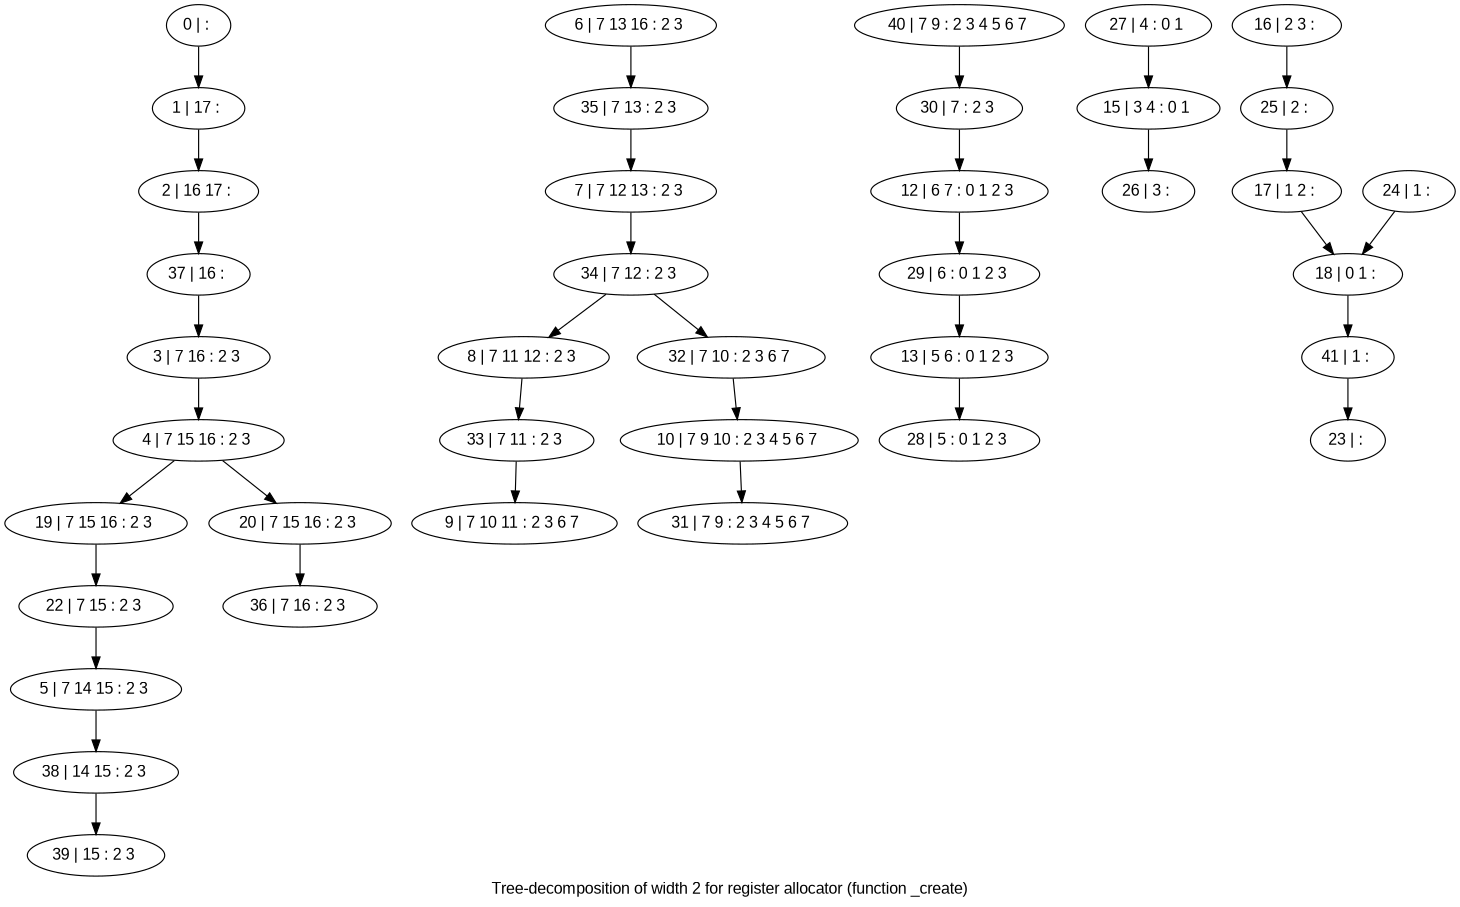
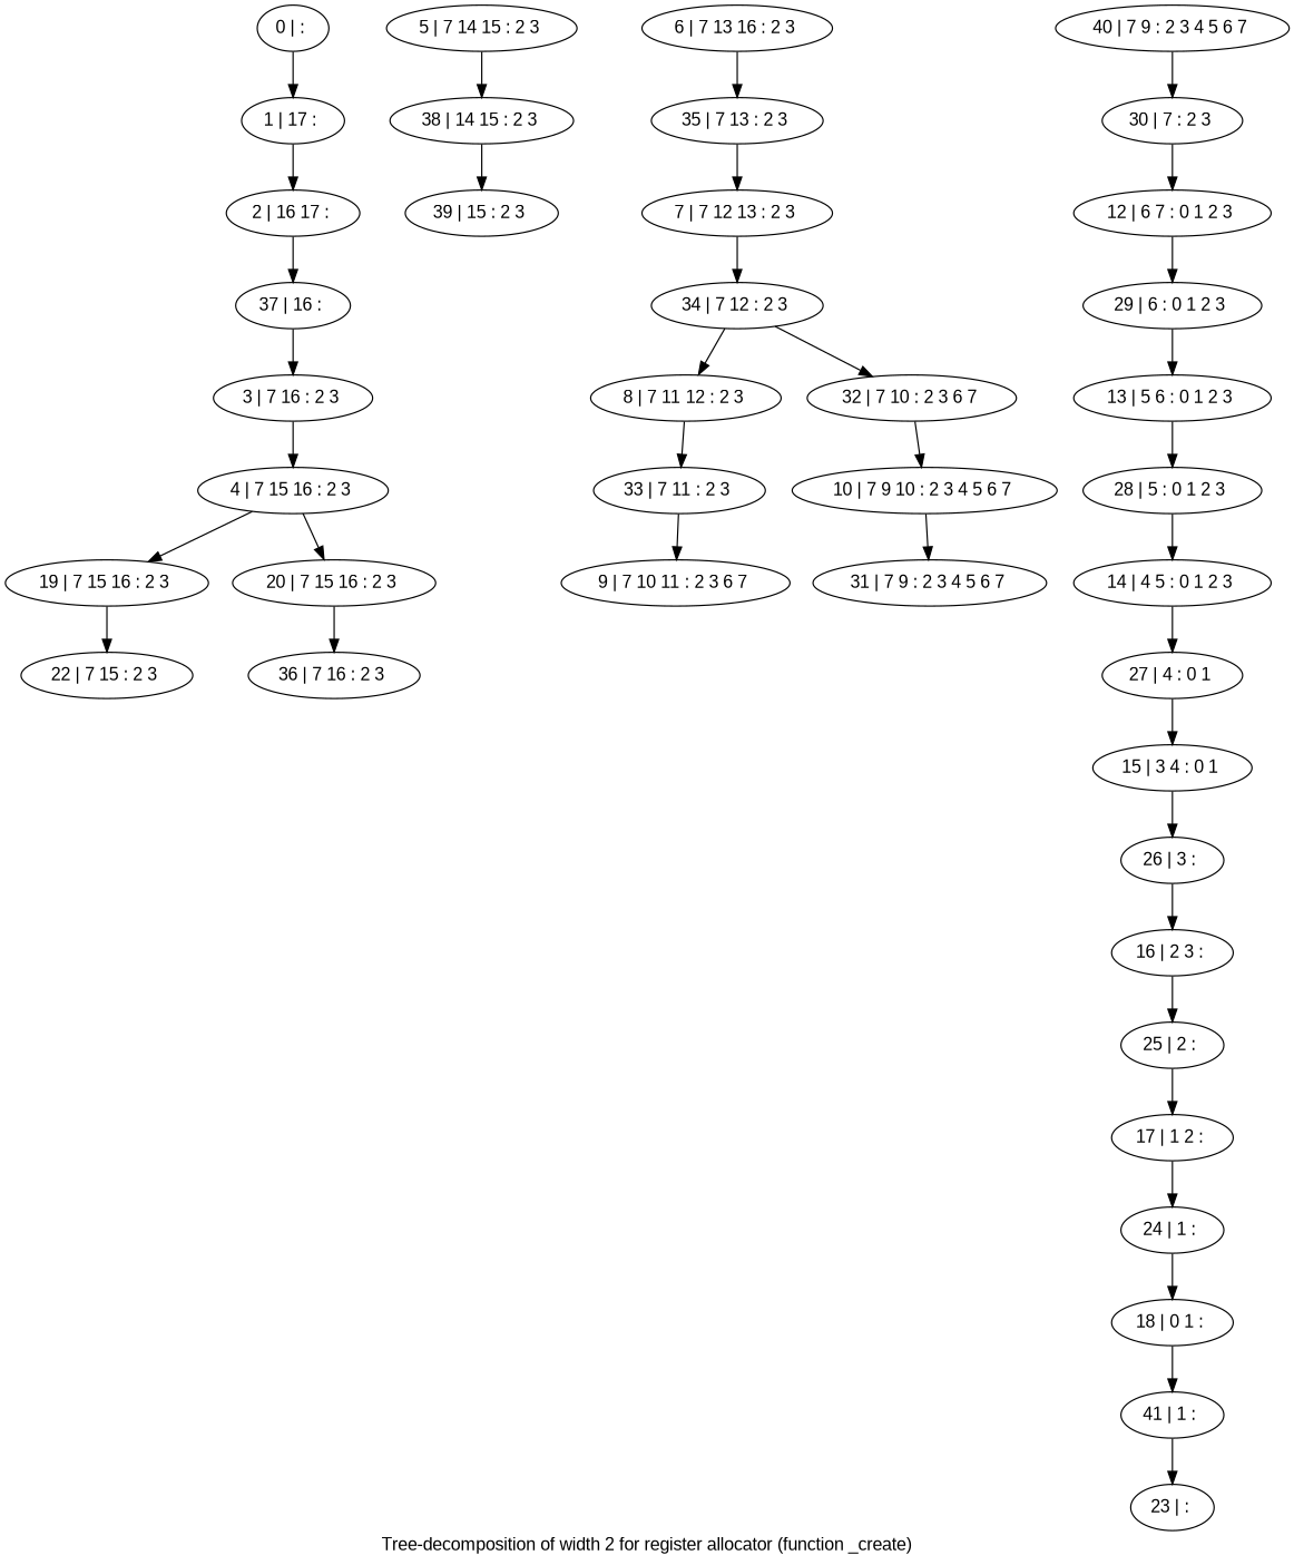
  digraph {
    fontname="Liberation Sans"
    label="Tree-decomposition of width 2 for register allocator (function _create)"
    node [fontname="Liberation Sans"]
    edge [fontname="Liberation Sans"]
    n1 [label="0 | : "]
    n2 [label="1 | 17 : "]
    n3 [label="2 | 16 17 : "]
    n4 [label="37 | 16 : "]
    n5 [label="3 | 7 16 : 2 3 "]
    n6 [label="4 | 7 15 16 : 2 3 "]
    n7 [label="19 | 7 15 16 : 2 3 "]
    n8 [label="20 | 7 15 16 : 2 3 "]
    n9 [label="22 | 7 15 : 2 3 "]
    n10 [label="36 | 7 16 : 2 3 "]
    n11 [label="5 | 7 14 15 : 2 3 "]
    n12 [label="38 | 14 15 : 2 3 "]
    n13 [label="39 | 15 : 2 3 "]
    n14 [label="6 | 7 13 16 : 2 3 "]
    n15 [label="35 | 7 13 : 2 3 "]
    n16 [label="7 | 7 12 13 : 2 3 "]
    n17 [label="34 | 7 12 : 2 3 "]
    n18 [label="8 | 7 11 12 : 2 3 "]
    n19 [label="32 | 7 10 : 2 3 6 7 "]
    n20 [label="33 | 7 11 : 2 3 "]
    n21 [label="9 | 7 10 11 : 2 3 6 7 "]
    n22 [label="10 | 7 9 10 : 2 3 4 5 6 7 "]
    n23 [label="31 | 7 9 : 2 3 4 5 6 7 "]
    n24 [label="40 | 7 9 : 2 3 4 5 6 7 "]
    n25 [label="30 | 7 : 2 3 "]
    n26 [label="12 | 6 7 : 0 1 2 3 "]
    n27 [label="29 | 6 : 0 1 2 3 "]
    n28 [label="13 | 5 6 : 0 1 2 3 "]
    n29 [label="28 | 5 : 0 1 2 3 "]
+   n30 [label="14 | 4 5 : 0 1 2 3 "]
    n31 [label="27 | 4 : 0 1 "]
    n32 [label="15 | 3 4 : 0 1 "]
    n33 [label="26 | 3 : "]
    n34 [label="16 | 2 3 : "]
    n35 [label="25 | 2 : "]
    n36 [label="17 | 1 2 : "]
    n37 [label="24 | 1 : "]
    n38 [label="18 | 0 1 : "]
    n39 [label="41 | 1 : "]
    n40 [label="23 | : "]
    n1 -> n2
    n2 -> n3
    n3 -> n4
    n4 -> n5
    n5 -> n6
    n6 -> n7
    n6 -> n8
    n7 -> n9
    n8 -> n10
-   n9 -> n11
    n11 -> n12
    n12 -> n13
    n14 -> n15
    n15 -> n16
    n16 -> n17
    n17 -> n18
    n17 -> n19
    n18 -> n20
    n19 -> n22
    n20 -> n21
    n22 -> n23
    n24 -> n25
    n25 -> n26
    n26 -> n27
    n27 -> n28
    n28 -> n29
+   n29 -> n30
+   n30 -> n31
    n31 -> n32
    n32 -> n33
+   n33 -> n34
    n34 -> n35
    n35 -> n36
-   n36 -> n38
+   n36 -> n37
    n37 -> n38
    n38 -> n39
    n39 -> n40
  }
